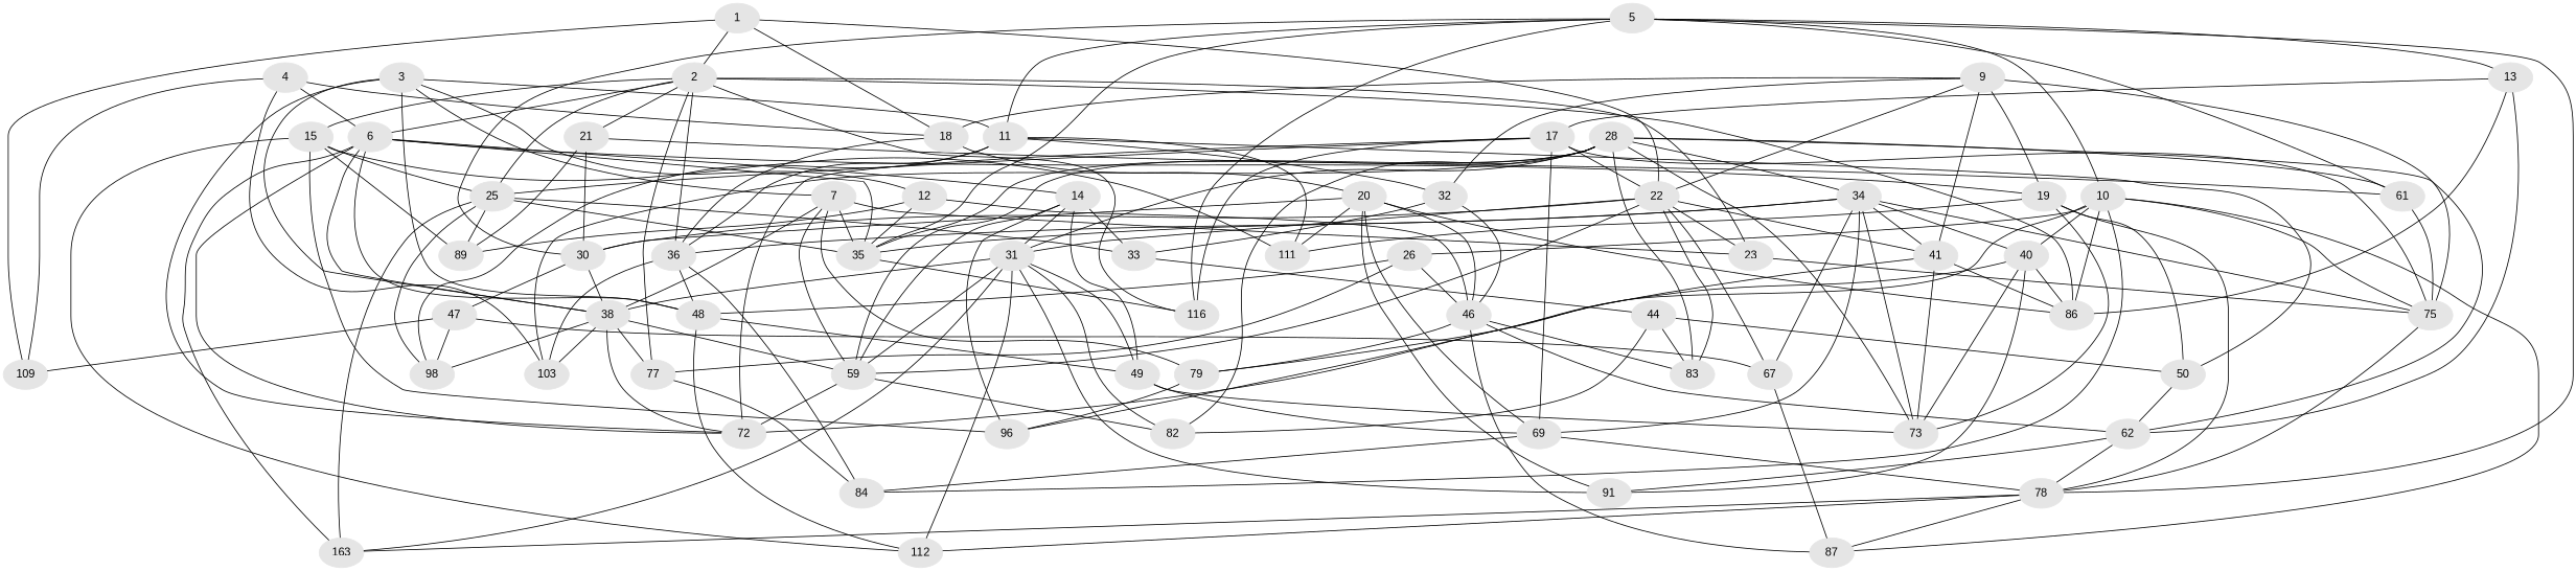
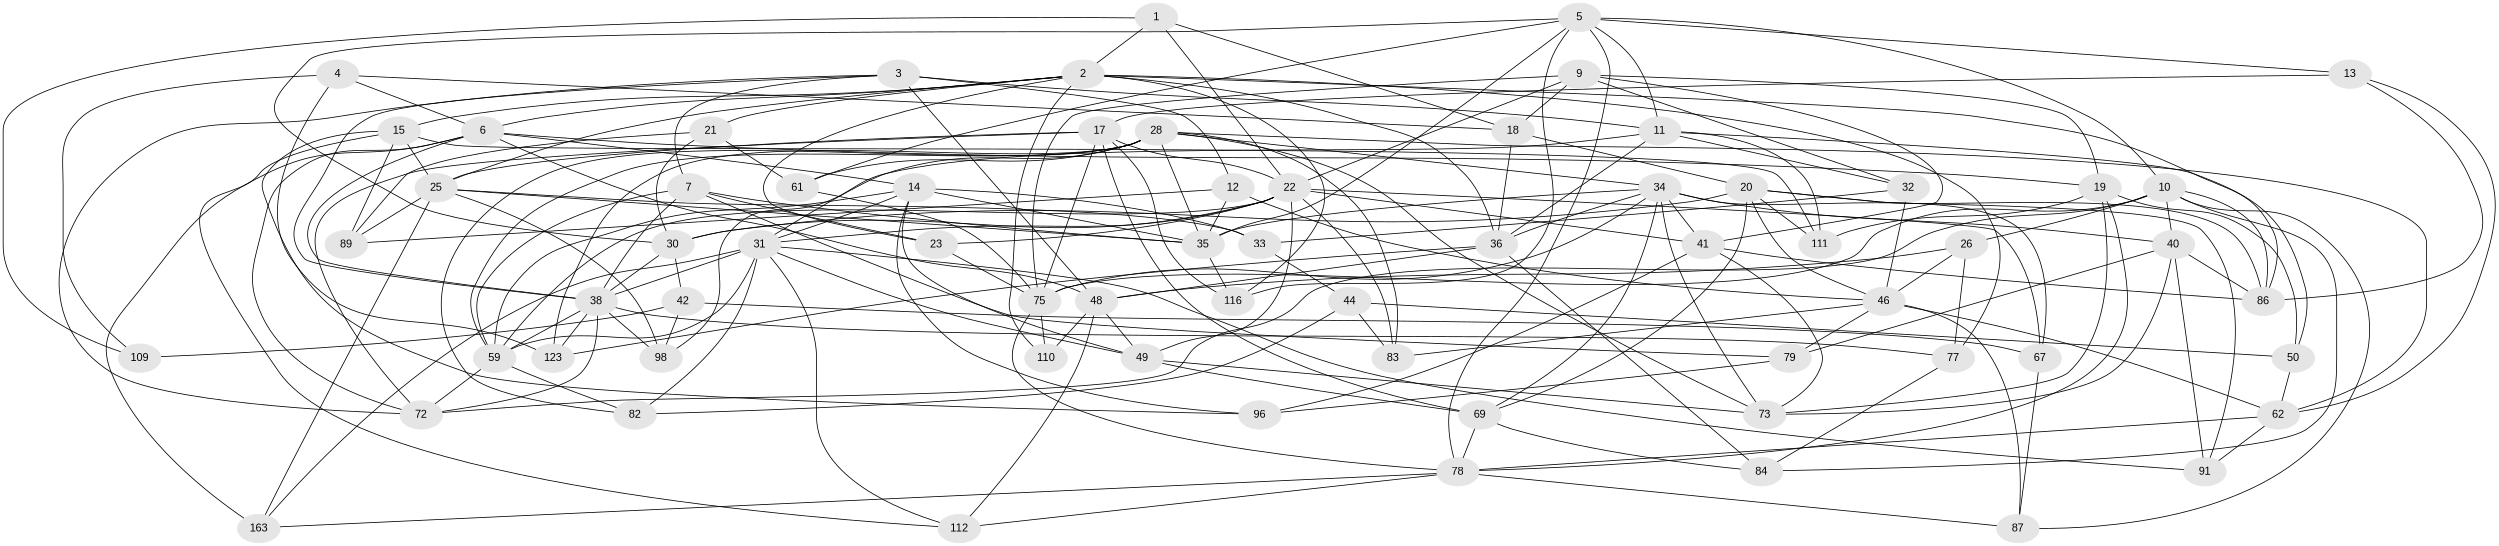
  graph {
    fontname="Liberation Sans"
    node [color=gray90 fontname="Liberation Sans" style=filled]
    edge [fontname="Liberation Sans"]
    2 [super="+53+54+76"]
    6 [super="+56+8"]
    15 [super="+133"]
    21
    23
    25 [super="+55+43"]
    36 [super="+119+104+118"]
    77
    86 [super="+108"]
+   110
    116
    1
    18 [super="+74"]
    22 [super="+92+126+105"]
    109
    20 [super="+27+65"]
    30 [super="+66"]
    59 [super="+63"]
    41 [super="+58"]
    31 [super="+47"]
    49 [super="+93"]
    67
    83
    38 [super="+129+114+64"]
    48 [super="+51"]
    72 [super="+88"]
    35 [super="+106+39"]
    14 [super="+95"]
    19 [super="+24"]
    n30 [label=163]
    111
    89
    96
    112
    61
    75 [super="+122"]
    98
    33
-   103
+   103 [label=123]
    84
    3 [super="+99"]
    7 [super="+45"]
    11 [super="+90+16"]
    12
    79
    32
    50
    46 [super="+52"]
    4
    5 [super="+117+37"]
    10 [super="+29+94"]
    13
    78 [super="+80+113"]
    26
    40 [super="+68"]
    87
    17 [super="+70+71"]
    62 [super="+85"]
-   42 [label=47]
+   42
    73 [super="+127"]
    82
    9 [super="+125"]
    91
    69 [super="+130"]
    44
    28 [super="+107+81"]
    34 [super="+124+57"]
    2 -- 6
    2 -- 15
    2 -- 21
    2 -- 23
    2 -- 25
    2 -- 36 [weight=2]
    2 -- 77
    2 -- 86
+   2 -- 110
    2 -- 116
    6 -- 38
    6 -- 48
    6 -- 72
-   6 -- 35
+   14 -- 35
    6 -- 14
    6 -- 19
    6 -- n30
    15 -- 25
    15 -- 111
    15 -- 89
    15 -- 96
    15 -- 112
    21 -- 30
    21 -- 89
    21 -- 61
    23 -- 75
    25 -- 35
    25 -- n30
    25 -- 89
    25 -- 98
    25 -- 33
    36 -- 48
    36 -- 103
    36 -- 84
    77 -- 84
    1 -- 2
    1 -- 18
    1 -- 22
    1 -- 109
    18 -- 36
    18 -- 20 [weight=2]
    22 -- 23
    22 -- 30
    22 -- 59
    22 -- 41
    22 -- 31
+   22 -- 49
    22 -- 67
    22 -- 83
    20 -- 86
    20 -- 30
    20 -- 111
    20 -- 46
    20 -- 91
    20 -- 69
    30 -- 38
    30 -- 42
    59 -- 72
    59 -- 82
    41 -- 86
    41 -- 96
    41 -- 73
    31 -- 59
    31 -- 49
    31 -- 38
    31 -- n30
    31 -- 112
    31 -- 82
    31 -- 91
    49 -- 73
    49 -- 69
    67 -- 87
    38 -- 77
    38 -- 59
    38 -- 72
    38 -- 98
    38 -- 103
+   48 -- 110 [weight=2]
    48 -- 49
    48 -- 112
    35 -- 116
    14 -- 59
    14 -- 31
    14 -- 49
    14 -- 96
    14 -- 33
    19 -- 111
    19 -- 50
    19 -- 78
    19 -- 73
    61 -- 75
+   75 -- 110
    75 -- 78
    33 -- 44
    3 -- 38
    3 -- 48
    3 -- 72
    3 -- 7
    3 -- 11
    3 -- 12
    7 -- 23
    7 -- 59
    7 -- 38
    7 -- 35
    7 -- 79
    11 -- 36 [weight=2]
    11 -- 111
    11 -- 98
    11 -- 32
    11 -- 50
    12 -- 35
    12 -- 89
    12 -- 46
    79 -- 96
    32 -- 33
    32 -- 46
    50 -- 62
    46 -- 83
    46 -- 79
    46 -- 87
    46 -- 62
    4 -- 6
    4 -- 18
    4 -- 109
    4 -- 103
    5 -- 116
    5 -- 30
    5 -- 35
    5 -- 61
    5 -- 11
    5 -- 10
    5 -- 13
    5 -- 78
    10 -- 86
    10 -- 72
    10 -- 75
    10 -- 84
    10 -- 26
    10 -- 40
    10 -- 87
    13 -- 86
    13 -- 17
    13 -- 62
    78 -- n30
    78 -- 112
    78 -- 87
    26 -- 77
    26 -- 48
    26 -- 46
    40 -- 86
    40 -- 79
    40 -- 73
    40 -- 91
    17 -- 25
    17 -- 116
    17 -- 22 [weight=2]
    17 -- 72
    17 -- 75
    17 -- 69
    62 -- 78
    62 -- 91
    42 -- 109
    42 -- 67
    42 -- 98
    9 -- 18
    9 -- 22
    9 -- 41
    9 -- 19
    9 -- 75
    9 -- 32
    69 -- 84
    69 -- 78
    44 -- 83
    44 -- 50
    44 -- 82
    28 -- 59
    28 -- 31
    28 -- 83
    28 -- 35
    28 -- 61
    28 -- 103
    28 -- 62
    28 -- 73
    28 -- 82
    28 -- 34
    34 -- 36
    34 -- 41
    34 -- 67
    34 -- 35
    34 -- 75
    34 -- 40
    34 -- 73
    34 -- 69
  }
